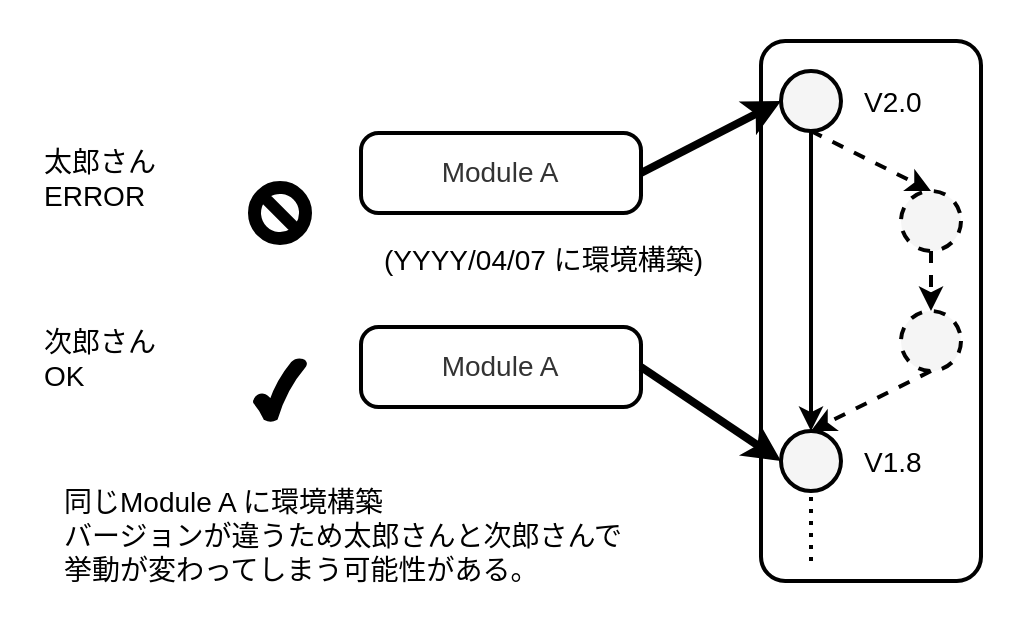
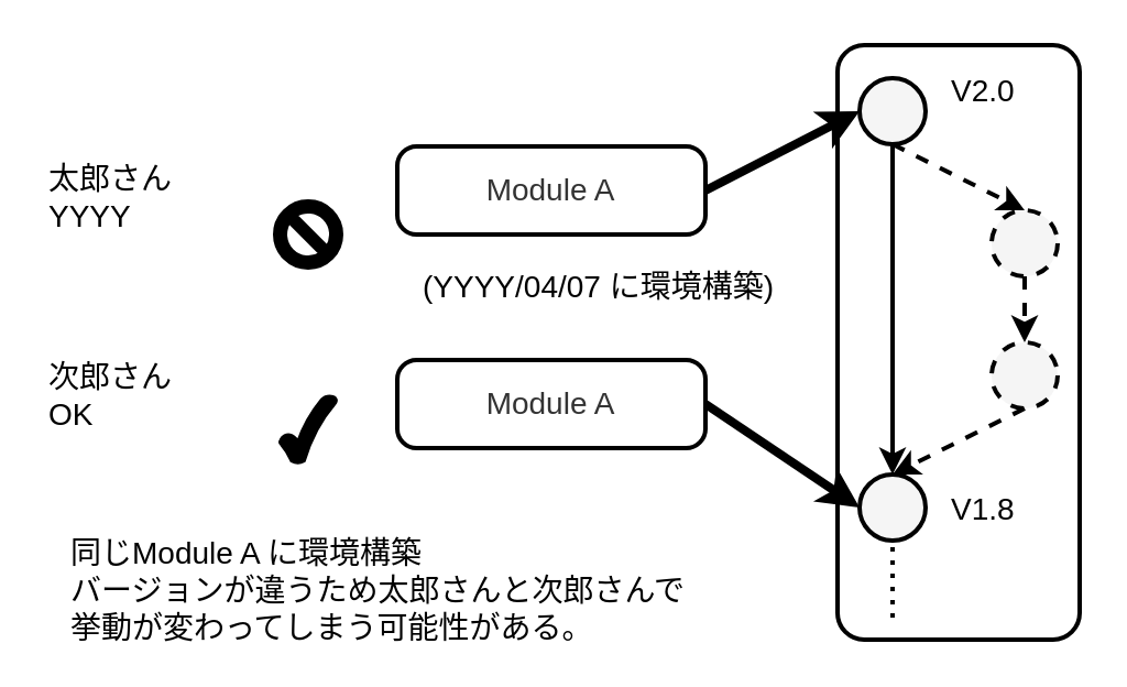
  <mxCell id="0" />
  <mxCell id="1" parent="0" />
  <mxCell id="2" value="&lt;span style=&quot;font-size: 14px&quot;&gt;Module A&lt;/span&gt;" style="rounded=1;whiteSpace=wrap;html=1;fillColor=#FFFFFF;strokeColor=#000000;fontColor=#333333;strokeWidth=2;align=center;verticalAlign=middle;arcSize=22;" vertex="1" parent="1"><mxGeometry x="180" y="66" width="140" height="40" as="geometry" /></mxCell>
  <mxCell id="3" value="" style="shape=image;html=1;verticalAlign=top;verticalLabelPosition=bottom;labelBackgroundColor=#ffffff;imageAspect=0;aspect=fixed;image=https://cdn4.iconfinder.com/data/icons/essential-app-2/16/user-avatar-human-admin-login-128.png" vertex="1" parent="1"><mxGeometry x="69" y="61" width="58" height="58" as="geometry" /></mxCell>
  <mxCell id="4" value="" style="shape=image;html=1;verticalAlign=top;verticalLabelPosition=bottom;labelBackgroundColor=#ffffff;imageAspect=0;aspect=fixed;image=https://cdn4.iconfinder.com/data/icons/essential-app-2/16/user-avatar-human-admin-login-128.png" vertex="1" parent="1"><mxGeometry x="69" y="150.5" width="58" height="58" as="geometry" /></mxCell>
  <mxCell id="5" value="&lt;span style=&quot;font-size: 14px&quot;&gt;Module A&lt;/span&gt;" style="rounded=1;whiteSpace=wrap;html=1;fillColor=#FFFFFF;strokeColor=#000000;fontColor=#333333;strokeWidth=2;align=center;verticalAlign=middle;arcSize=22;" vertex="1" parent="1"><mxGeometry x="180" y="163" width="140" height="40" as="geometry" /></mxCell>
  <mxCell id="6" value="&lt;font style=&quot;font-size: 14px&quot;&gt;同じModule A に環境構築&lt;br&gt;バージョンが違うため太郎さんと次郎さんで&lt;br&gt;挙動が変わってしまう可能性がある。&lt;/font&gt;" style="text;html=1;resizable=0;points=[];autosize=1;align=left;verticalAlign=top;spacingTop=-4;" vertex="1" parent="1"><mxGeometry x="30" y="240" width="300" height="50" as="geometry" /></mxCell>
  <mxCell id="7" value="&lt;font style=&quot;font-size: 14px&quot;&gt;(YYYY/04/07 に環境構築)&lt;/font&gt;" style="text;html=1;resizable=0;points=[];autosize=1;align=left;verticalAlign=top;spacingTop=-4;" vertex="1" parent="1"><mxGeometry x="190" y="119" width="170" height="20" as="geometry" /></mxCell>
  <mxCell id="8" value="" style="shape=image;html=1;verticalAlign=top;verticalLabelPosition=bottom;labelBackgroundColor=#ffffff;imageAspect=0;aspect=fixed;image=https://cdn1.iconfinder.com/data/icons/general-9/500/laptop-128.png;strokeColor=#000000;fillColor=#000000;fontColor=#000000;align=center;" vertex="1" parent="1"><mxGeometry x="109" y="174" width="58" height="58" as="geometry" /></mxCell>
  <mxCell id="9" value="" style="shape=image;html=1;verticalAlign=top;verticalLabelPosition=bottom;labelBackgroundColor=#ffffff;imageAspect=0;aspect=fixed;image=https://cdn1.iconfinder.com/data/icons/general-9/500/laptop-128.png;strokeColor=#000000;fillColor=#000000;fontColor=#000000;align=center;" vertex="1" parent="1"><mxGeometry x="109" y="86" width="58" height="58" as="geometry" /></mxCell>
- <mxCell id="10" value="&lt;font style=&quot;font-size: 14px&quot;&gt;太郎さん&lt;br&gt;ERROR&lt;br&gt;&lt;/font&gt;" style="text;html=1;resizable=0;points=[];autosize=1;align=left;verticalAlign=top;spacingTop=-4;fontColor=#000000;" vertex="1" parent="1"><mxGeometry x="20" y="70" width="70" height="30" as="geometry" /></mxCell>
+ <mxCell id="10" value="&lt;font style=&quot;font-size: 14px&quot;&gt;太郎さん&lt;br&gt;YYYY&lt;br&gt;&lt;/font&gt;" style="text;html=1;resizable=0;points=[];autosize=1;align=left;verticalAlign=top;spacingTop=-4;fontColor=#000000;" vertex="1" parent="1"><mxGeometry x="20" y="70" width="70" height="30" as="geometry" /></mxCell>
  <mxCell id="11" value="&lt;font style=&quot;font-size: 14px&quot;&gt;次郎さん&lt;br&gt;OK&lt;br&gt;&lt;/font&gt;" style="text;html=1;resizable=0;points=[];autosize=1;align=left;verticalAlign=top;spacingTop=-4;fontColor=#000000;" vertex="1" parent="1"><mxGeometry x="20" y="159.5" width="70" height="30" as="geometry" /></mxCell>
  <mxCell id="12" value="" style="group" vertex="1" connectable="0" parent="1"><mxGeometry x="380" y="20" width="110" height="270" as="geometry" /></mxCell>
  <mxCell id="13" value="" style="rounded=1;whiteSpace=wrap;html=1;fillColor=#FFFFFF;strokeColor=#000000;fontColor=#333333;strokeWidth=2;align=center;verticalAlign=top;arcSize=11;container=0;" vertex="1" parent="12"><mxGeometry width="110" height="270" as="geometry"><mxRectangle x="480" y="30" width="50" height="40" as="alternateBounds" /></mxGeometry></mxCell>
  <mxCell id="14" value="" style="ellipse;whiteSpace=wrap;html=1;aspect=fixed;fillColor=#f5f5f5;strokeColor=#000000;strokeWidth=2;fontColor=#333333;" vertex="1" parent="12"><mxGeometry x="10" y="15" width="30" height="30" as="geometry" /></mxCell>
  <mxCell id="15" value="" style="ellipse;whiteSpace=wrap;html=1;aspect=fixed;fillColor=#f5f5f5;strokeColor=#000000;strokeWidth=2;fontColor=#333333;" vertex="1" parent="12"><mxGeometry x="10" y="195" width="30" height="30" as="geometry" /></mxCell>
  <mxCell id="16" value="" style="endArrow=classic;html=1;strokeColor=#000000;strokeWidth=2;exitX=0.5;exitY=1;exitDx=0;exitDy=0;" edge="1" parent="12" source="14" target="15"><mxGeometry width="50" height="50" relative="1" as="geometry"><mxPoint x="90" y="215" as="sourcePoint" /><mxPoint x="25" y="75.0" as="targetPoint" /></mxGeometry></mxCell>
  <mxCell id="17" value="" style="ellipse;whiteSpace=wrap;html=1;aspect=fixed;fillColor=#f5f5f5;strokeColor=#000000;strokeWidth=2;fontColor=#333333;dashed=1;" vertex="1" parent="12"><mxGeometry x="70" y="75" width="30" height="30" as="geometry" /></mxCell>
  <mxCell id="18" value="" style="ellipse;whiteSpace=wrap;html=1;aspect=fixed;fillColor=#f5f5f5;strokeColor=#000000;strokeWidth=2;fontColor=#333333;dashed=1;" vertex="1" parent="12"><mxGeometry x="70" y="135" width="30" height="30" as="geometry" /></mxCell>
  <mxCell id="19" value="" style="endArrow=classic;html=1;strokeColor=#000000;strokeWidth=2;exitX=0.5;exitY=1;exitDx=0;exitDy=0;entryX=0.5;entryY=0;entryDx=0;entryDy=0;dashed=1;" edge="1" parent="12" source="14" target="17"><mxGeometry width="50" height="50" relative="1" as="geometry"><mxPoint x="35" y="55.0" as="sourcePoint" /><mxPoint x="35" y="85.0" as="targetPoint" /></mxGeometry></mxCell>
  <mxCell id="20" value="" style="endArrow=classic;html=1;strokeColor=#000000;strokeWidth=2;exitX=0.5;exitY=1;exitDx=0;exitDy=0;entryX=0.5;entryY=0;entryDx=0;entryDy=0;dashed=1;" edge="1" parent="12" source="17" target="18"><mxGeometry width="50" height="50" relative="1" as="geometry"><mxPoint x="35" y="55.0" as="sourcePoint" /><mxPoint x="95" y="85.0" as="targetPoint" /></mxGeometry></mxCell>
  <mxCell id="21" value="" style="endArrow=classic;html=1;strokeColor=#000000;strokeWidth=2;exitX=0.5;exitY=1;exitDx=0;exitDy=0;entryX=0.5;entryY=0;entryDx=0;entryDy=0;dashed=1;" edge="1" parent="12" source="18" target="15"><mxGeometry width="50" height="50" relative="1" as="geometry"><mxPoint x="575" y="145.0" as="sourcePoint" /><mxPoint x="85" y="195" as="targetPoint" /></mxGeometry></mxCell>
  <mxCell id="22" value="" style="endArrow=none;html=1;strokeColor=#000000;strokeWidth=2;dashed=1;dashPattern=1 2;entryX=0.5;entryY=1;entryDx=0;entryDy=0;" edge="1" parent="12" target="15"><mxGeometry width="50" height="50" relative="1" as="geometry"><mxPoint x="25" y="260" as="sourcePoint" /><mxPoint x="-360" y="310" as="targetPoint" /></mxGeometry></mxCell>
  <mxCell id="23" value="&lt;font style=&quot;font-size: 14px&quot;&gt;V1.8&lt;/font&gt;" style="text;html=1;resizable=0;points=[];autosize=1;align=left;verticalAlign=top;spacingTop=-4;" vertex="1" parent="12"><mxGeometry x="50" y="200" width="40" height="20" as="geometry" /></mxCell>
- <mxCell id="24" value="&lt;font style=&quot;font-size: 14px&quot;&gt;V2.0&lt;/font&gt;" style="text;html=1;resizable=0;points=[];autosize=1;align=left;verticalAlign=top;spacingTop=-4;" vertex="1" parent="12"><mxGeometry x="50" y="20" width="40" height="20" as="geometry" /></mxCell>
+ <mxCell id="24" value="&lt;font style=&quot;font-size: 14px&quot;&gt;V2.0&lt;/font&gt;" style="text;html=1;resizable=0;points=[];autosize=1;align=left;verticalAlign=top;spacingTop=-4;" vertex="1" parent="12"><mxGeometry x="50" y="10" width="40" height="20" as="geometry" /></mxCell>
  <mxCell id="25" value="" style="endArrow=classic;html=1;strokeColor=#000000;strokeWidth=4;exitX=1;exitY=0.5;exitDx=0;exitDy=0;entryX=0;entryY=0.5;entryDx=0;entryDy=0;" edge="1" parent="1" source="2" target="14"><mxGeometry width="50" height="50" relative="1" as="geometry"><mxPoint x="330" y="193" as="sourcePoint" /><mxPoint x="400" y="220" as="targetPoint" /></mxGeometry></mxCell>
  <mxCell id="26" value="" style="endArrow=classic;html=1;strokeColor=#000000;strokeWidth=4;exitX=1;exitY=0.5;exitDx=0;exitDy=0;entryX=0;entryY=0.5;entryDx=0;entryDy=0;fontSize=11;spacing=2;" edge="1" parent="1" source="5" target="15"><mxGeometry width="50" height="50" relative="1" as="geometry"><mxPoint x="415" y="55" as="sourcePoint" /><mxPoint x="415" y="205" as="targetPoint" /></mxGeometry></mxCell>
  <mxCell id="27" value="" style="verticalLabelPosition=bottom;verticalAlign=top;html=1;shape=mxgraph.basic.tick;strokeColor=#000000;strokeWidth=2;fillColor=#000000;fontSize=11;fontColor=#000000;align=center;" vertex="1" parent="1"><mxGeometry x="127" y="179.5" width="25" height="30" as="geometry" /></mxCell>
  <mxCell id="28" value="" style="verticalLabelPosition=bottom;verticalAlign=top;html=1;shape=mxgraph.basic.no_symbol;strokeColor=#000000;strokeWidth=2;fillColor=#000000;fontSize=11;fontColor=#000000;align=center;" vertex="1" parent="1"><mxGeometry x="124.5" y="91" width="30" height="30" as="geometry" /></mxCell>
